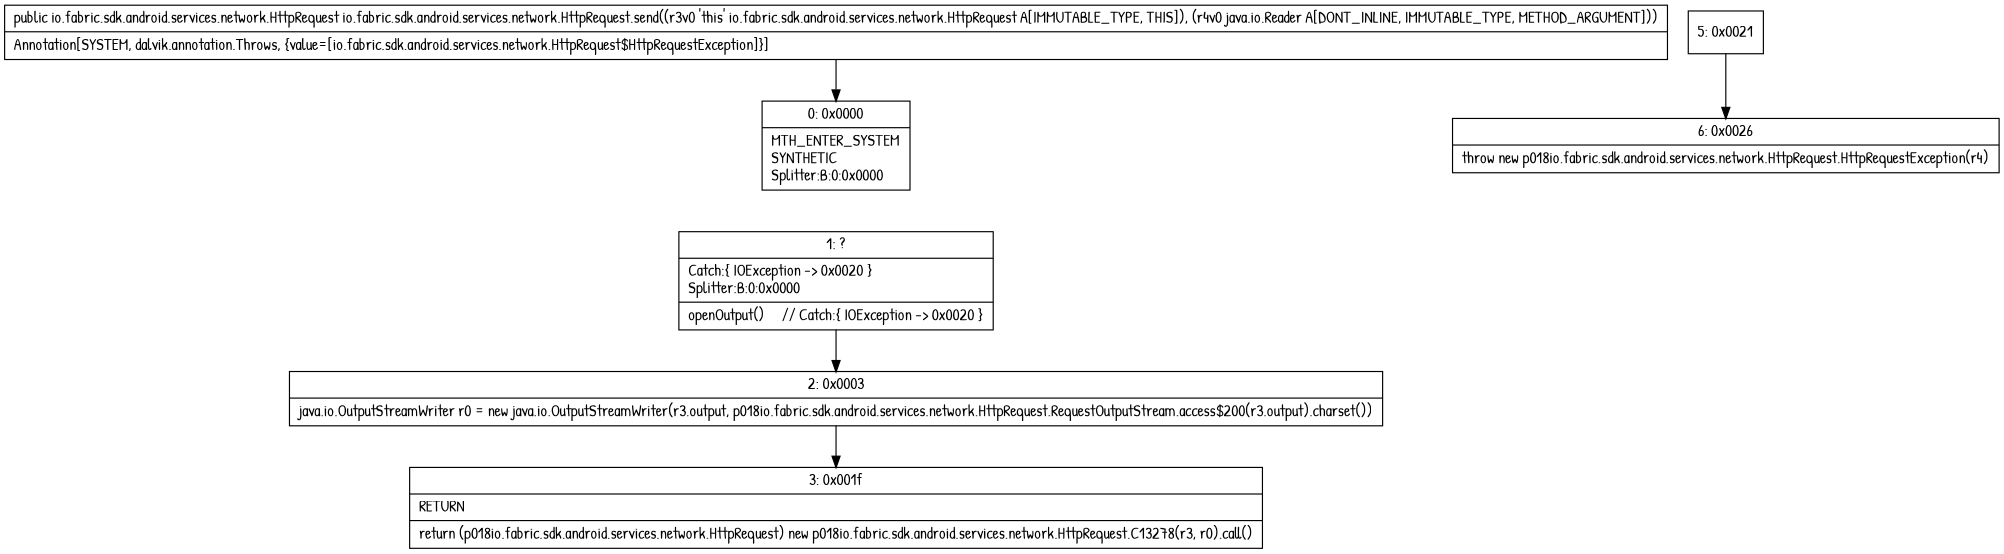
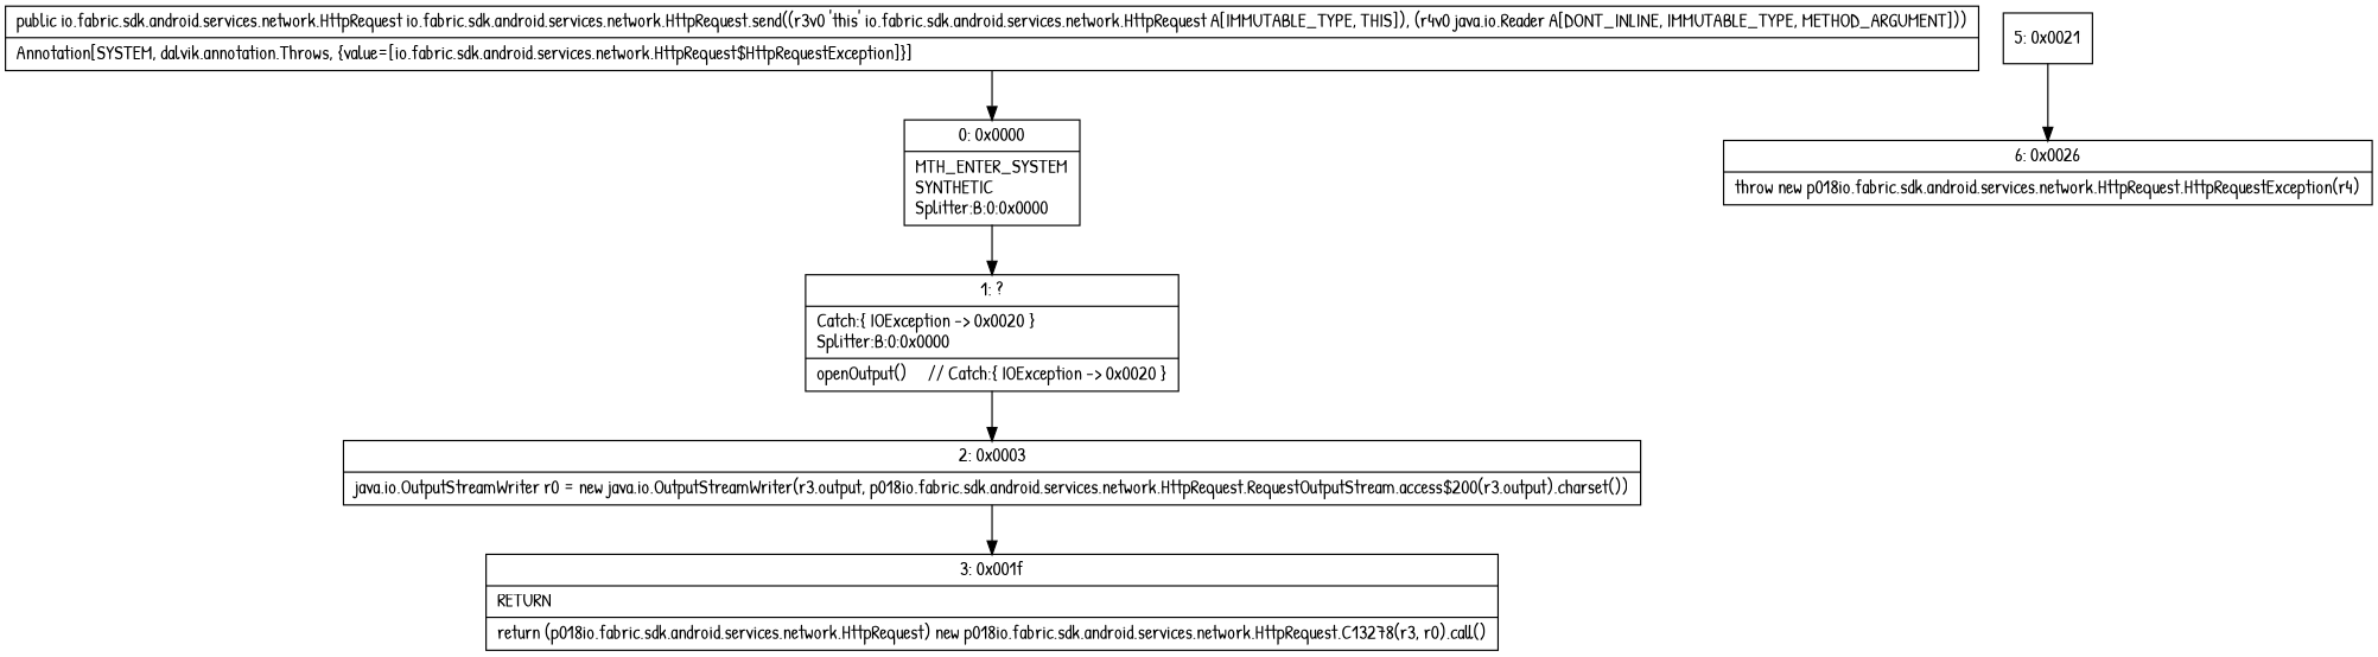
  digraph {
    fontname="Patrick Hand"
    node [fontname="Patrick Hand" shape=record]
    edge [fontname="Patrick Hand"]
    n1 [label="{0\:\ 0x0000|MTH_ENTER_SYSTEM\lSYNTHETIC\lSplitter:B:0:0x0000\l}"]
    n2 [label="{1\:\ ?|Catch:\{ IOException \-\> 0x0020 \}\lSplitter:B:0:0x0000\l|openOutput()     \/\/ Catch:\{ IOException \-\> 0x0020 \}\l}"]
    n3 [label="{2\:\ 0x0003|java.io.OutputStreamWriter r0 = new java.io.OutputStreamWriter(r3.output, p018io.fabric.sdk.android.services.network.HttpRequest.RequestOutputStream.access$200(r3.output).charset())\l}"]
    n4 [label="{3\:\ 0x001f|RETURN\l|return (p018io.fabric.sdk.android.services.network.HttpRequest) new p018io.fabric.sdk.android.services.network.HttpRequest.C13278(r3, r0).call()\l}"]
    n5 [label="{5\:\ 0x0021}"]
    n6 [label="{6\:\ 0x0026|throw new p018io.fabric.sdk.android.services.network.HttpRequest.HttpRequestException(r4)\l}"]
    n7 [label="{public io.fabric.sdk.android.services.network.HttpRequest io.fabric.sdk.android.services.network.HttpRequest.send((r3v0 'this' io.fabric.sdk.android.services.network.HttpRequest A[IMMUTABLE_TYPE, THIS]), (r4v0 java.io.Reader A[DONT_INLINE, IMMUTABLE_TYPE, METHOD_ARGUMENT]))  | Annotation[SYSTEM, dalvik.annotation.Throws, \{value=[io.fabric.sdk.android.services.network.HttpRequest$HttpRequestException]\}]\l}"]
+   n1 -> n2
    n2 -> n3
    n3 -> n4
    n5 -> n6
    n7 -> n1
  }
